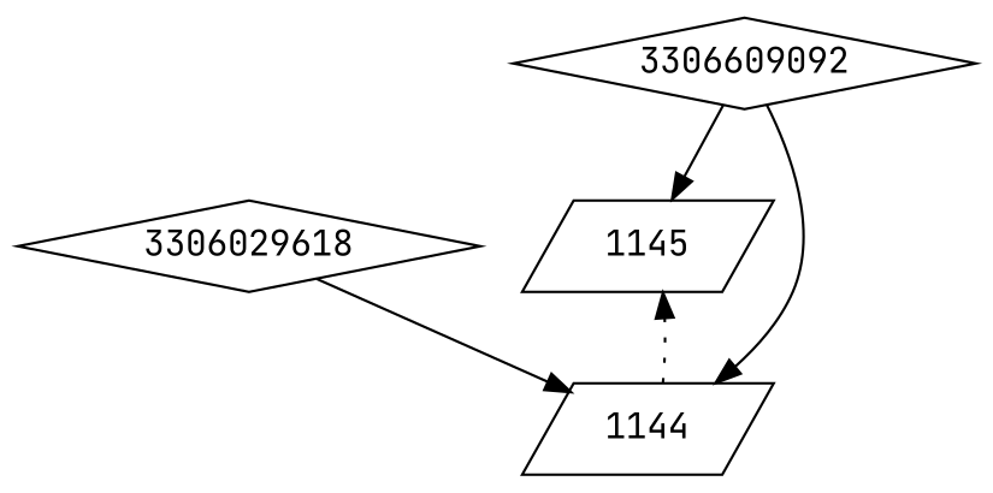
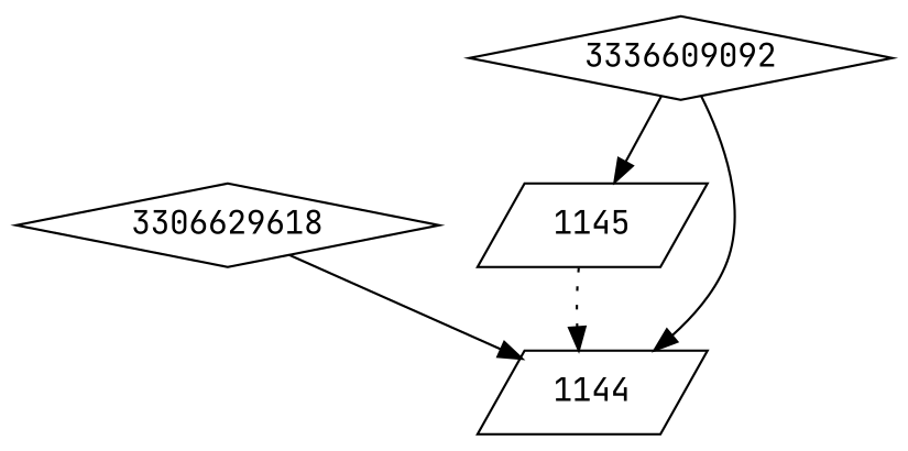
  strict digraph {
    fontname="JetBrains Mono"
    node [fontname="JetBrains Mono" shape=parallelogram]
    edge [fontname="JetBrains Mono" style=solid]
    1145
    1144
-   3306629618 [shape=diamond label=3306029618]
-   3306609092 [shape=diamond]
-   1144 -> 1145 [style=dotted]
+   3306629618 [shape=diamond]
+   3306609092 [shape=diamond label=3336609092]
+   1145 -> 1144 [style=dotted]
    3306629618 -> 1144
    3306609092 -> 1145
    3306609092 -> 1144
  }
